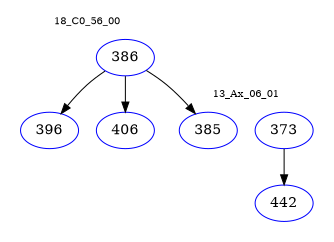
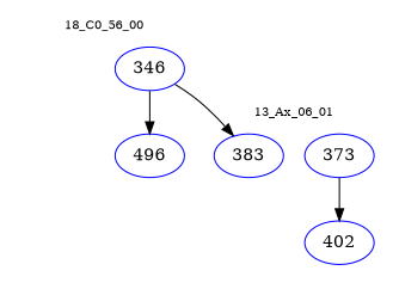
  digraph {
    node [color=blue]
    edge [color=black]
    n1 [label=373]
-   n2 [label=385]
-   n3 [label=442]
-   n4 [label=386]
-   n5 [label=396]
-   n6 [label=406]
+   n2 [label=383]
+   n3 [label=402]
+   n4 [label=346]
+   n6 [label=496]
    subgraph cluster_1 {
      color=white
      fontsize=10
      label="13_Ax_06_01"
      n1
      n2
      n3
    }
    subgraph cluster_2 {
      color=white
      fontsize=10
      label="18_C0_56_00"
      n4
-     n5
      n6
    }
    n1 -> n3
    n4 -> n2
-   n4 -> n5
    n4 -> n6
  }
